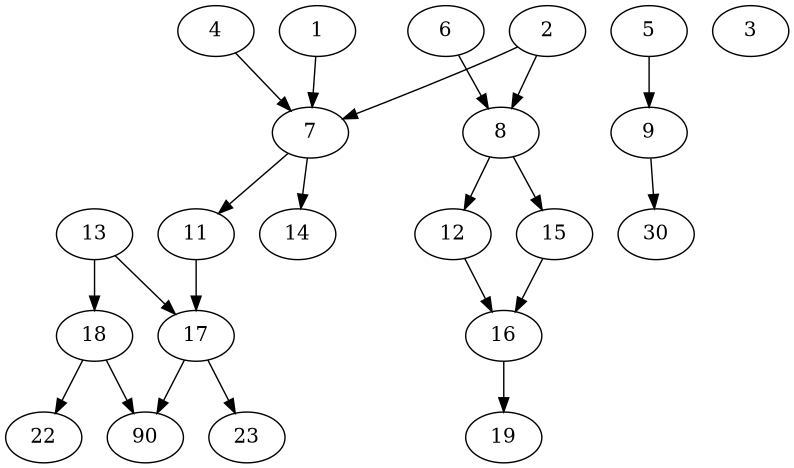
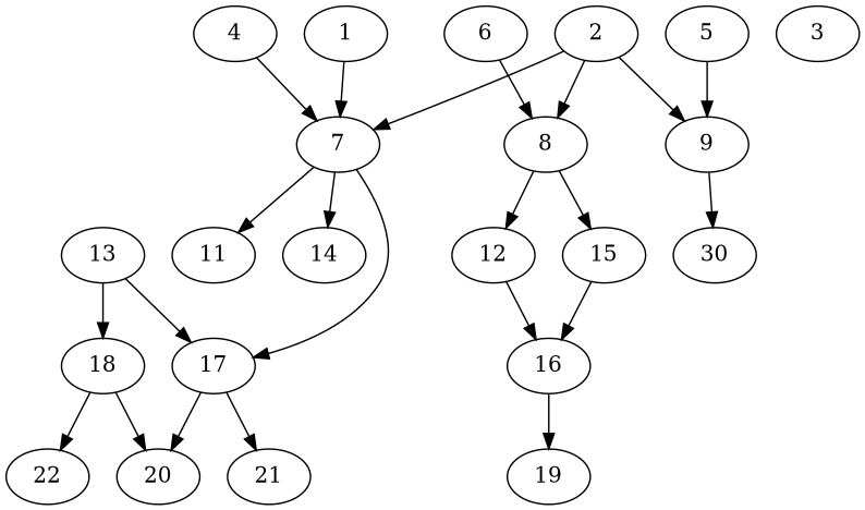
  digraph {
    node [alpha=0.07]
    1 [alpha=0.02 expect_size=1509690691696629760]
    7 [alpha=0.03 expect_size=35346257395992732]
    11 [alpha=0.08 expect_size=1943516122294777600]
    14 [alpha=0.16 expect_size=1719256021705928192]
    17 [alpha=0.13 expect_size=98989798001063520]
    2 [alpha=0.16 expect_size=57664573109912600]
    8 [alpha=0.12 expect_size=2297772366369990377472]
    9 [expect_size=486932809085239936]
    12 [alpha=0.05 expect_size=345546109182277582848]
    15 [alpha=0.00 expect_size=58030659184257480]
    n11 [alpha=0.13 expect_size=7364990947333996 label=30]
    16 [alpha=0.15 expect_size=215005271388567109632]
    13 [expect_size=2947343702673546]
    18 [alpha=0.10 expect_size=401851914237571968]
    3 [expect_size=3103260519123514]
    4 [alpha=0.16 expect_size=19417051969809836]
    5 [alpha=0.01 expect_size=533954215280675840]
    6 [expect_size=1939504007616842]
-   20 [alpha=0.14 expect_size=4110748786319674 label=90]
-   21 [alpha=0.02 expect_size=206287592222621696000 label=23]
+   20 [alpha=0.14 expect_size=4110748786319674]
+   21 [alpha=0.02 expect_size=206287592222621696000]
    19 [alpha=0.05 expect_size=19517603191349264]
    22 [alpha=0.14 expect_size=28154160891480956]
    1 -> 7
    7 -> 11
    7 -> 14
-   11 -> 17
+   7 -> 17
    17 -> 20
    17 -> 21
    2 -> 7
    2 -> 8
+   2 -> 9
    8 -> 12
    8 -> 15
    9 -> n11
    12 -> 16
    15 -> 16
    16 -> 19
    13 -> 17
    13 -> 18
    18 -> 20
    18 -> 22
    4 -> 7
    5 -> 9
    6 -> 8
  }
